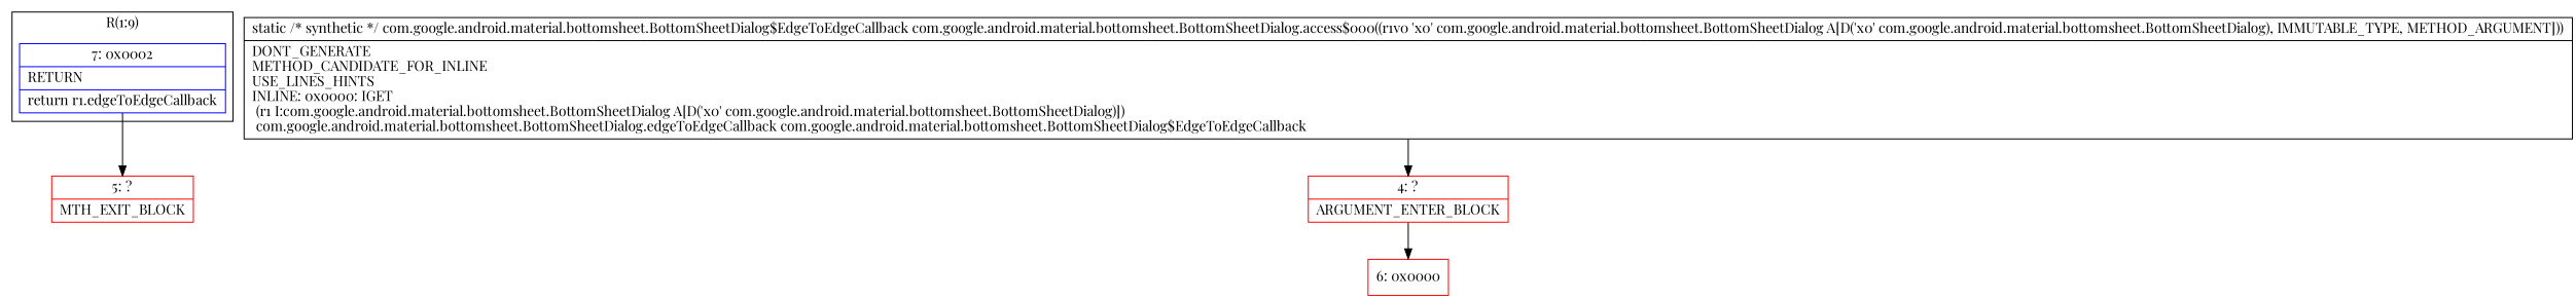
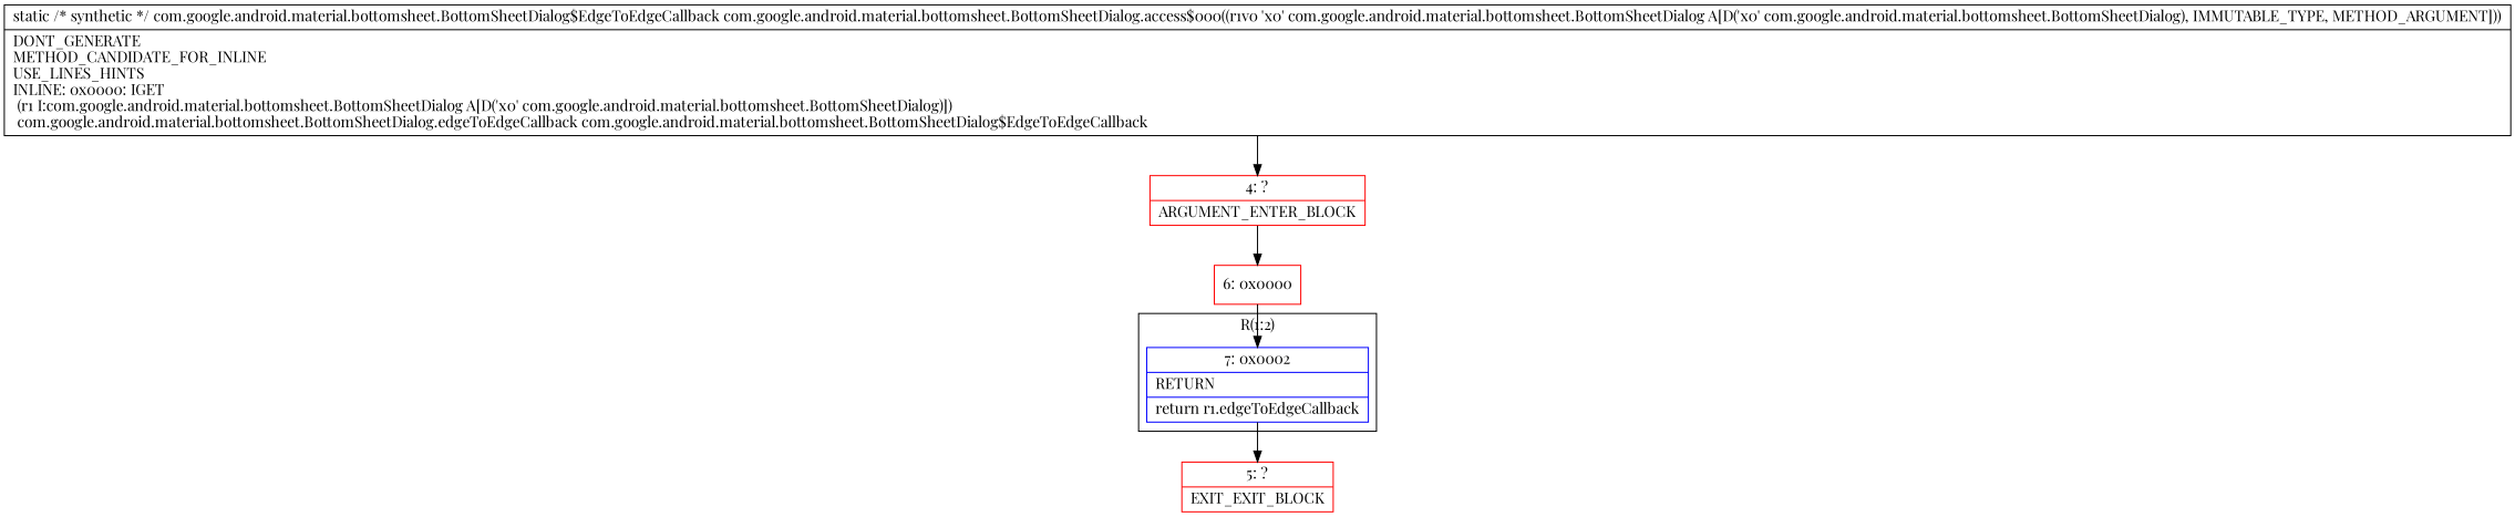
  digraph {
    fontname="Playfair Display"
    node [color=red fontname="Playfair Display" shape=record]
    edge [fontname="Playfair Display"]
    n1 [color=blue label="{7\:\ 0x0002|RETURN\l|return r1.edgeToEdgeCallback\l}"]
-   n2 [label="{5\:\ ?|MTH_EXIT_BLOCK\l}"]
+   n2 [label="{5\:\ ?|EXIT_EXIT_BLOCK\l}"]
    n3 [label="{4\:\ ?|ARGUMENT_ENTER_BLOCK\l}"]
    n4 [label="{6\:\ 0x0000}"]
    n5 [label="{static \/* synthetic *\/ com.google.android.material.bottomsheet.BottomSheetDialog$EdgeToEdgeCallback com.google.android.material.bottomsheet.BottomSheetDialog.access$000((r1v0 'x0' com.google.android.material.bottomsheet.BottomSheetDialog A[D('x0' com.google.android.material.bottomsheet.BottomSheetDialog), IMMUTABLE_TYPE, METHOD_ARGUMENT]))  | DONT_GENERATE\lMETHOD_CANDIDATE_FOR_INLINE\lUSE_LINES_HINTS\lINLINE: 0x0000: IGET  \l  (r1 I:com.google.android.material.bottomsheet.BottomSheetDialog A[D('x0' com.google.android.material.bottomsheet.BottomSheetDialog)])\l com.google.android.material.bottomsheet.BottomSheetDialog.edgeToEdgeCallback com.google.android.material.bottomsheet.BottomSheetDialog$EdgeToEdgeCallback\l}" color=""]
    subgraph cluster_1 {
-     label="R(1:9)"
+     label="R(1:2)"
      n1
    }
    n1 -> n2
    n3 -> n4
+   n4 -> n1
    n5 -> n3
  }
